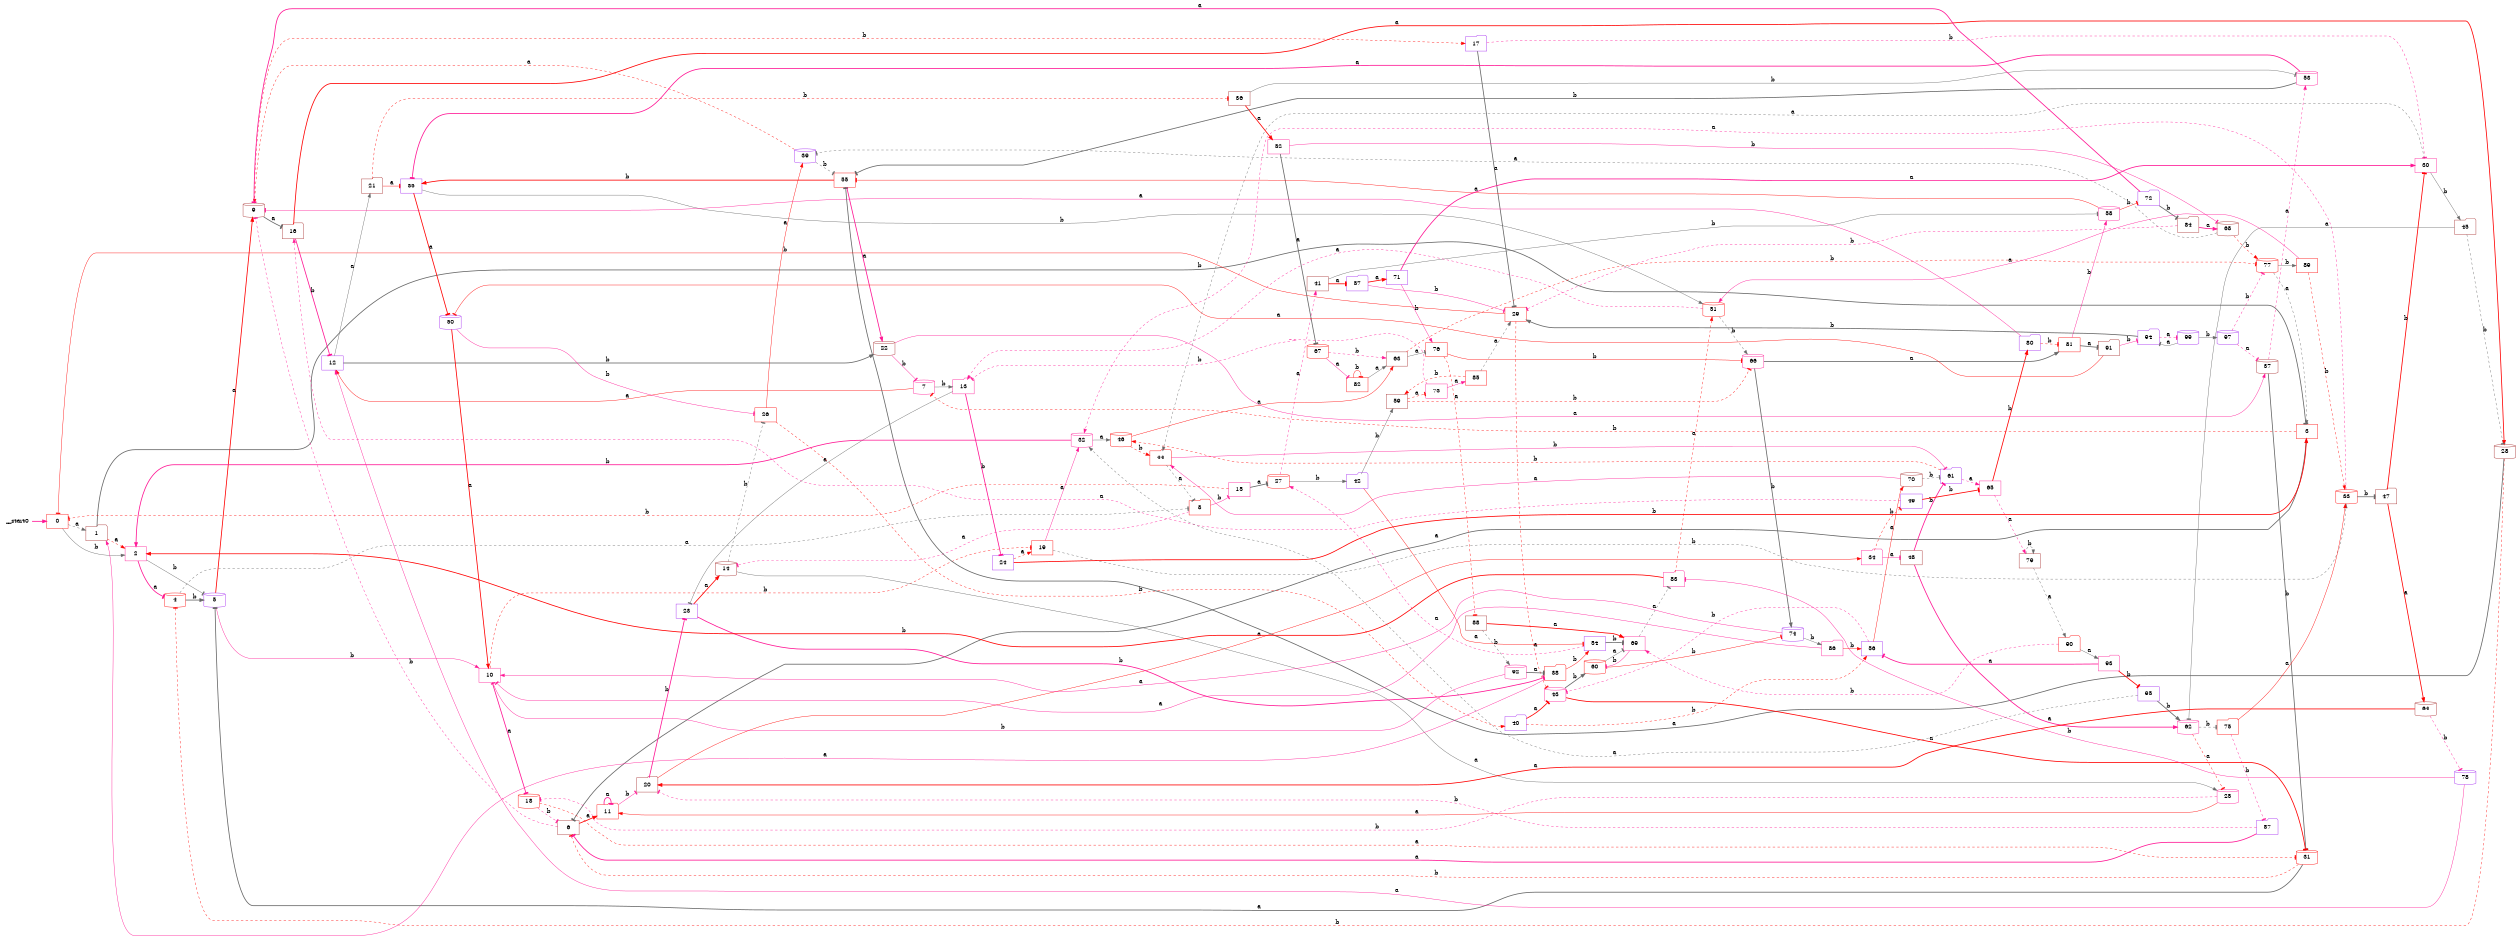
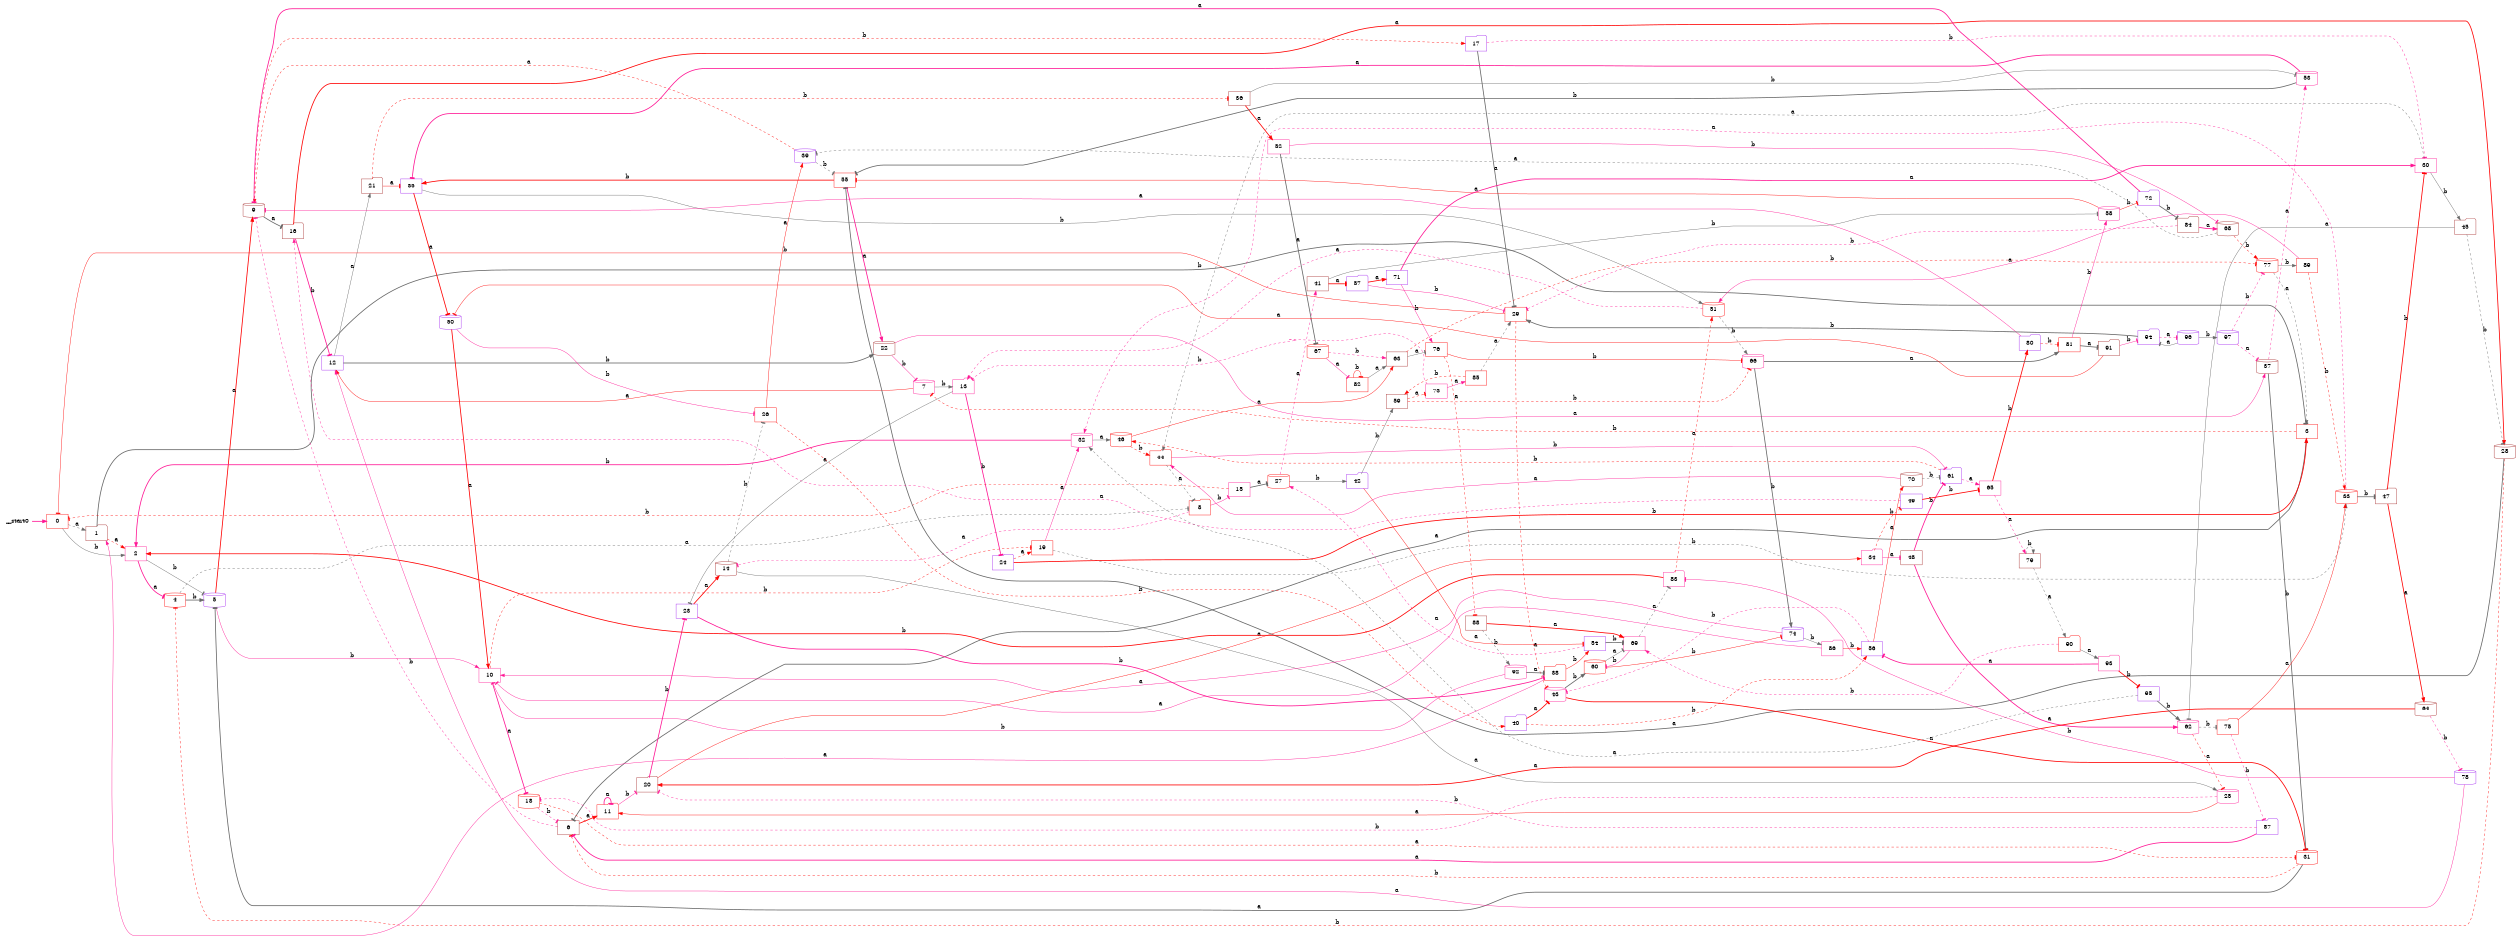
  digraph {
    rankdir=LR
    node [color=red shape=box]
    edge [arrowhead=tee color=deeppink style=dashed]
    __start0 [color=deeppink shape=none]
    0
    1 [color=brown shape=folder]
    2 [color=deeppink]
    3
    4 [shape=cylinder]
    5 [color=purple shape=cylinder]
    6 [color=brown]
    7 [color=deeppink shape=cylinder]
    8 [shape=folder]
    9 [color=brown shape=cylinder]
    10 [color=deeppink]
    11 [shape=folder]
    12 [color=purple]
    13 [color=deeppink shape=folder]
    14 [color=brown shape=cylinder]
    15 [color=deeppink]
    16 [color=brown shape=folder]
    17 [color=purple shape=folder]
    18 [shape=cylinder]
    19
    20 [color=brown shape=folder]
    21 [color=brown shape=folder]
    22 [color=brown shape=cylinder]
    23 [color=purple]
    24 [color=purple shape=folder]
    25 [color=deeppink shape=cylinder]
    26
    27 [shape=cylinder]
    28 [color=brown shape=cylinder]
    29
    30 [color=deeppink]
    31 [shape=cylinder]
    32 [color=deeppink shape=cylinder]
    33 [shape=cylinder]
    34 [color=deeppink shape=folder]
    35 [color=purple]
    36 [color=brown]
    37 [color=brown shape=cylinder]
    38 [shape=folder]
    39 [color=purple shape=cylinder]
    40 [color=purple shape=folder]
    41 [color=brown]
    42 [color=purple shape=folder]
    55
    43 [color=deeppink shape=cylinder]
    44 [shape=folder]
    45 [color=brown shape=folder]
    46 [shape=cylinder]
    47 [color=brown shape=folder]
    48 [color=brown]
    49 [color=purple]
    50 [color=purple shape=cylinder]
    51 [shape=cylinder]
    52 [color=deeppink]
    53 [color=deeppink shape=cylinder]
    54 [color=purple]
    56 [color=purple]
    57 [color=purple shape=folder]
    58 [color=deeppink shape=cylinder]
    59 [color=brown]
    60 [shape=cylinder]
    61 [color=purple shape=folder]
    62 [color=deeppink shape=cylinder]
    63 [color=brown]
    64 [color=brown shape=cylinder]
    65 [color=deeppink]
    66 [color=deeppink shape=cylinder]
    67 [shape=cylinder]
    68 [color=brown shape=cylinder]
    69 [color=deeppink]
    70 [color=brown shape=cylinder]
    71 [color=purple]
    72 [color=purple shape=folder]
    73 [color=deeppink]
    74 [color=purple shape=cylinder]
    75 [shape=folder]
    76
    77 [shape=cylinder]
    78 [color=purple shape=cylinder]
    79 [color=brown]
    80 [color=purple shape=folder]
    81
    82
    83 [color=deeppink shape=folder]
    84 [color=brown shape=folder]
    85
    86 [color=deeppink shape=folder]
    87 [color=purple shape=folder]
    88 [color=brown]
    89
    90 [shape=folder]
    91 [color=brown shape=folder]
    92 [color=deeppink shape=cylinder]
    93 [color=deeppink shape=folder]
    94 [color=purple shape=folder]
    95 [color=purple]
-   96 [color=purple shape=cylinder label=99]
+   96 [color=purple shape=cylinder]
    97 [color=purple shape=cylinder]
    __start0 -> 0 [arrowhead=normal style=bold]
    0 -> 1 [arrowhead=normal color=gray40 label=a]
    0 -> 2 [arrowhead=normal color=gray40 label=b style=solid]
    1 -> 2 [arrowhead=normal color=red label=a]
    1 -> 3 [color=gray40 label=b style=bold]
    2 -> 4 [label=a style=bold]
    2 -> 5 [color=gray40 label=b style=solid]
    3 -> 6 [color=gray40 label=a style=bold]
    3 -> 7 [color=red label=b]
    4 -> 5 [arrowhead=normal color=gray40 label=b style=bold]
    4 -> 8 [color=gray40 label=a]
    5 -> 9 [arrowhead=normal color=red label=a style=bold]
    5 -> 10 [arrowhead=normal label=b style=solid]
    6 -> 9 [label=b]
    6 -> 11 [arrowhead=normal color=red label=a style=bold]
    7 -> 12 [arrowhead=normal color=red label=a style=solid]
    7 -> 13 [arrowhead=normal color=gray40 label=b style=solid]
    8 -> 14 [label=a]
    8 -> 15 [label=b style=solid]
    9 -> 16 [color=gray40 label=a style=bold]
    9 -> 17 [arrowhead=normal color=red label=b]
    10 -> 18 [label=a style=bold]
    10 -> 19 [color=red label=b]
    11 -> 11 [label=a style=bold]
    11 -> 20 [label=b style=solid]
    12 -> 21 [arrowhead=normal color=gray40 label=a style=solid]
    12 -> 22 [arrowhead=normal color=gray40 label=b style=bold]
    13 -> 23 [color=gray40 label=a style=solid]
    13 -> 24 [label=b style=bold]
    14 -> 25 [arrowhead=normal color=gray40 label=a style=solid]
    14 -> 26 [color=gray40 label=b]
    15 -> 0 [color=red label=b]
    15 -> 27 [color=gray40 label=a style=bold]
    16 -> 12 [label=b style=bold]
    16 -> 28 [arrowhead=normal color=red label=a style=bold]
    17 -> 29 [color=gray40 label=a style=bold]
    17 -> 30 [label=b]
    18 -> 6 [label=b]
    18 -> 31 [color=red label=a]
    19 -> 32 [arrowhead=normal label=a style=solid]
    19 -> 33 [arrowhead=normal color=gray40 label=b]
    20 -> 23 [label=b style=bold]
    20 -> 34 [arrowhead=normal color=red label=a style=solid]
    21 -> 35 [color=red label=a style=solid]
    21 -> 36 [color=red label=b]
    22 -> 7 [label=b style=solid]
    22 -> 37 [arrowhead=normal label=a style=solid]
    23 -> 14 [arrowhead=normal color=red label=a style=bold]
    23 -> 38 [label=b style=bold]
    24 -> 3 [arrowhead=normal color=red label=b style=bold]
    24 -> 19 [arrowhead=normal color=red label=a]
    25 -> 11 [arrowhead=normal color=red label=a style=solid]
    25 -> 18 [label=b]
    26 -> 39 [arrowhead=normal color=red label=a style=solid]
    26 -> 40 [arrowhead=normal color=red label=b]
    27 -> 41 [arrowhead=normal label=a]
    27 -> 42 [arrowhead=normal color=gray40 label=b style=solid]
    28 -> 4 [color=red label=b]
    28 -> 55 [color=gray40 label=a style=bold]
    29 -> 0 [color=red label=b style=solid]
    29 -> 43 [color=red label=a]
    30 -> 44 [arrowhead=normal color=gray40 label=a]
    30 -> 45 [arrowhead=normal color=gray40 label=b style=solid]
    31 -> 5 [color=gray40 label=a style=bold]
    31 -> 6 [color=red label=b]
    32 -> 2 [arrowhead=normal label=b style=bold]
    32 -> 46 [arrowhead=normal color=gray40 label=a style=solid]
    33 -> 32 [arrowhead=normal label=a]
    33 -> 47 [color=gray40 label=b style=bold]
    34 -> 48 [label=a style=solid]
    34 -> 49 [color=red label=b]
    35 -> 50 [color=red label=a style=bold]
    35 -> 51 [arrowhead=normal color=gray40 label=b style=solid]
    36 -> 52 [arrowhead=normal color=red label=a style=bold]
    36 -> 53 [color=gray40 label=b style=solid]
    37 -> 31 [color=gray40 label=b style=bold]
    37 -> 53 [arrowhead=normal label=a]
    38 -> 1 [arrowhead=normal label=a style=solid]
    38 -> 54 [arrowhead=normal color=red label=b style=solid]
    39 -> 9 [arrowhead=normal color=red label=a]
    39 -> 55 [color=gray40 label=b]
    40 -> 43 [color=red label=a style=bold]
    40 -> 56 [arrowhead=normal color=red label=b]
    41 -> 57 [color=red label=a style=bold]
    41 -> 58 [color=gray40 label=b style=solid]
    42 -> 54 [color=red label=a style=solid]
    42 -> 59 [arrowhead=normal color=gray40 label=b style=solid]
    55 -> 22 [arrowhead=normal label=a style=bold]
    55 -> 35 [arrowhead=normal color=red label=b style=bold]
    43 -> 31 [color=red label=a style=bold]
    43 -> 60 [arrowhead=normal color=gray40 label=b style=bold]
    44 -> 8 [color=gray40 label=a]
    44 -> 61 [label=b style=solid]
    45 -> 28 [color=gray40 label=b]
    45 -> 62 [color=gray40 label=a style=solid]
    46 -> 44 [arrowhead=normal color=red label=b]
    46 -> 63 [arrowhead=normal color=red label=a style=solid]
    47 -> 30 [color=red label=b style=bold]
    47 -> 64 [arrowhead=normal color=red label=a style=bold]
    48 -> 61 [label=b style=bold]
    48 -> 62 [arrowhead=normal label=a style=bold]
    49 -> 16 [arrowhead=normal label=a]
    49 -> 65 [color=red label=b style=bold]
    50 -> 10 [arrowhead=normal color=red label=a style=bold]
    50 -> 26 [label=b style=solid]
    51 -> 13 [arrowhead=normal label=a]
    51 -> 66 [arrowhead=normal color=gray40 label=b]
    52 -> 67 [color=gray40 label=a style=bold]
    52 -> 68 [label=b style=solid]
    53 -> 35 [label=a style=bold]
    53 -> 55 [color=gray40 label=b style=bold]
    54 -> 27 [arrowhead=normal label=a]
    54 -> 69 [color=gray40 label=b style=bold]
    56 -> 43 [label=b]
    56 -> 70 [arrowhead=normal color=red label=a style=solid]
    57 -> 29 [label=b style=solid]
    57 -> 71 [arrowhead=normal color=red label=a style=bold]
    58 -> 55 [color=red label=a style=solid]
    58 -> 72 [color=red label=b style=solid]
    59 -> 66 [color=red label=b]
    59 -> 73 [color=red label=a]
    60 -> 69 [color=gray40 label=a style=solid]
    60 -> 74 [color=red label=b style=solid]
    61 -> 46 [arrowhead=normal color=red label=b]
    61 -> 65 [arrowhead=normal label=a]
    62 -> 25 [color=red label=a]
    62 -> 75 [color=gray40 label=b]
    63 -> 76 [color=gray40 label=a style=solid]
    63 -> 77 [color=red label=b]
    64 -> 20 [arrowhead=normal color=red label=a style=bold]
    64 -> 78 [label=b]
    65 -> 79 [arrowhead=normal label=a]
    65 -> 80 [arrowhead=normal color=red label=b style=bold]
    66 -> 74 [arrowhead=normal color=gray40 label=b style=bold]
    66 -> 81 [arrowhead=normal color=gray40 label=a style=bold]
    67 -> 63 [arrowhead=normal label=b]
    67 -> 82 [label=a style=solid]
    68 -> 39 [color=gray40 label=a]
    68 -> 77 [arrowhead=normal color=red label=b]
    69 -> 60 [label=b style=solid]
    69 -> 83 [color=gray40 label=a]
    70 -> 44 [arrowhead=normal label=a style=solid]
    70 -> 61 [color=gray40 label=b]
    71 -> 30 [arrowhead=normal label=a style=bold]
    71 -> 76 [arrowhead=normal label=b style=solid]
    72 -> 9 [label=a style=bold]
    72 -> 84 [color=gray40 label=b style=bold]
    73 -> 13 [label=b]
    73 -> 85 [arrowhead=normal label=a style=solid]
    74 -> 10 [arrowhead=normal label=a style=solid]
    74 -> 86 [arrowhead=normal color=gray40 label=b style=solid]
    75 -> 33 [arrowhead=normal color=red label=a style=solid]
    75 -> 87 [label=b]
    76 -> 66 [color=red label=b style=solid]
    76 -> 88 [color=red label=a]
    77 -> 3 [arrowhead=normal color=gray40 label=a]
    77 -> 89 [arrowhead=normal color=gray40 label=b style=solid]
    78 -> 12 [arrowhead=normal label=a style=solid]
    78 -> 83 [label=b style=solid]
    79 -> 79 [arrowhead=normal color=gray40 label=b]
    79 -> 90 [arrowhead=normal color=gray40 label=a]
    80 -> 9 [label=a style=solid]
    80 -> 81 [color=red label=b]
    81 -> 58 [arrowhead=normal label=b style=solid]
    81 -> 91 [color=gray40 label=a style=bold]
    82 -> 63 [arrowhead=normal color=gray40 label=a style=solid]
    82 -> 82 [color=red label=b style=solid]
    83 -> 2 [arrowhead=normal color=red label=b style=bold]
    83 -> 51 [arrowhead=normal color=red label=a]
    84 -> 29 [label=b]
    84 -> 68 [arrowhead=normal label=a style=bold]
    85 -> 29 [arrowhead=normal color=gray40 label=a]
    85 -> 59 [arrowhead=normal color=red label=b]
    86 -> 10 [label=a style=solid]
    86 -> 56 [arrowhead=normal color=red label=b style=solid]
    87 -> 6 [label=a style=bold]
    87 -> 20 [label=b]
    88 -> 69 [arrowhead=normal color=red label=a style=bold]
    88 -> 92 [arrowhead=normal color=gray40 label=b]
    89 -> 33 [arrowhead=normal color=red label=b]
    89 -> 51 [arrowhead=normal label=a style=solid]
    90 -> 69 [arrowhead=normal label=b]
    90 -> 93 [arrowhead=normal color=gray40 label=a style=solid]
    91 -> 50 [color=red label=a style=solid]
    91 -> 94 [label=b style=solid]
    92 -> 10 [label=b style=solid]
    92 -> 38 [color=gray40 label=a style=bold]
    93 -> 56 [label=a style=bold]
    93 -> 95 [color=red label=b style=bold]
    94 -> 29 [arrowhead=normal color=gray40 label=b style=bold]
    94 -> 96 [label=a]
    95 -> 32 [arrowhead=normal color=gray40 label=a]
    95 -> 62 [arrowhead=normal color=gray40 label=b style=bold]
    96 -> 94 [color=gray40 label=a style=solid]
    96 -> 97 [arrowhead=normal color=gray40 label=b style=solid]
    97 -> 37 [label=a]
    97 -> 77 [label=b]
  }
